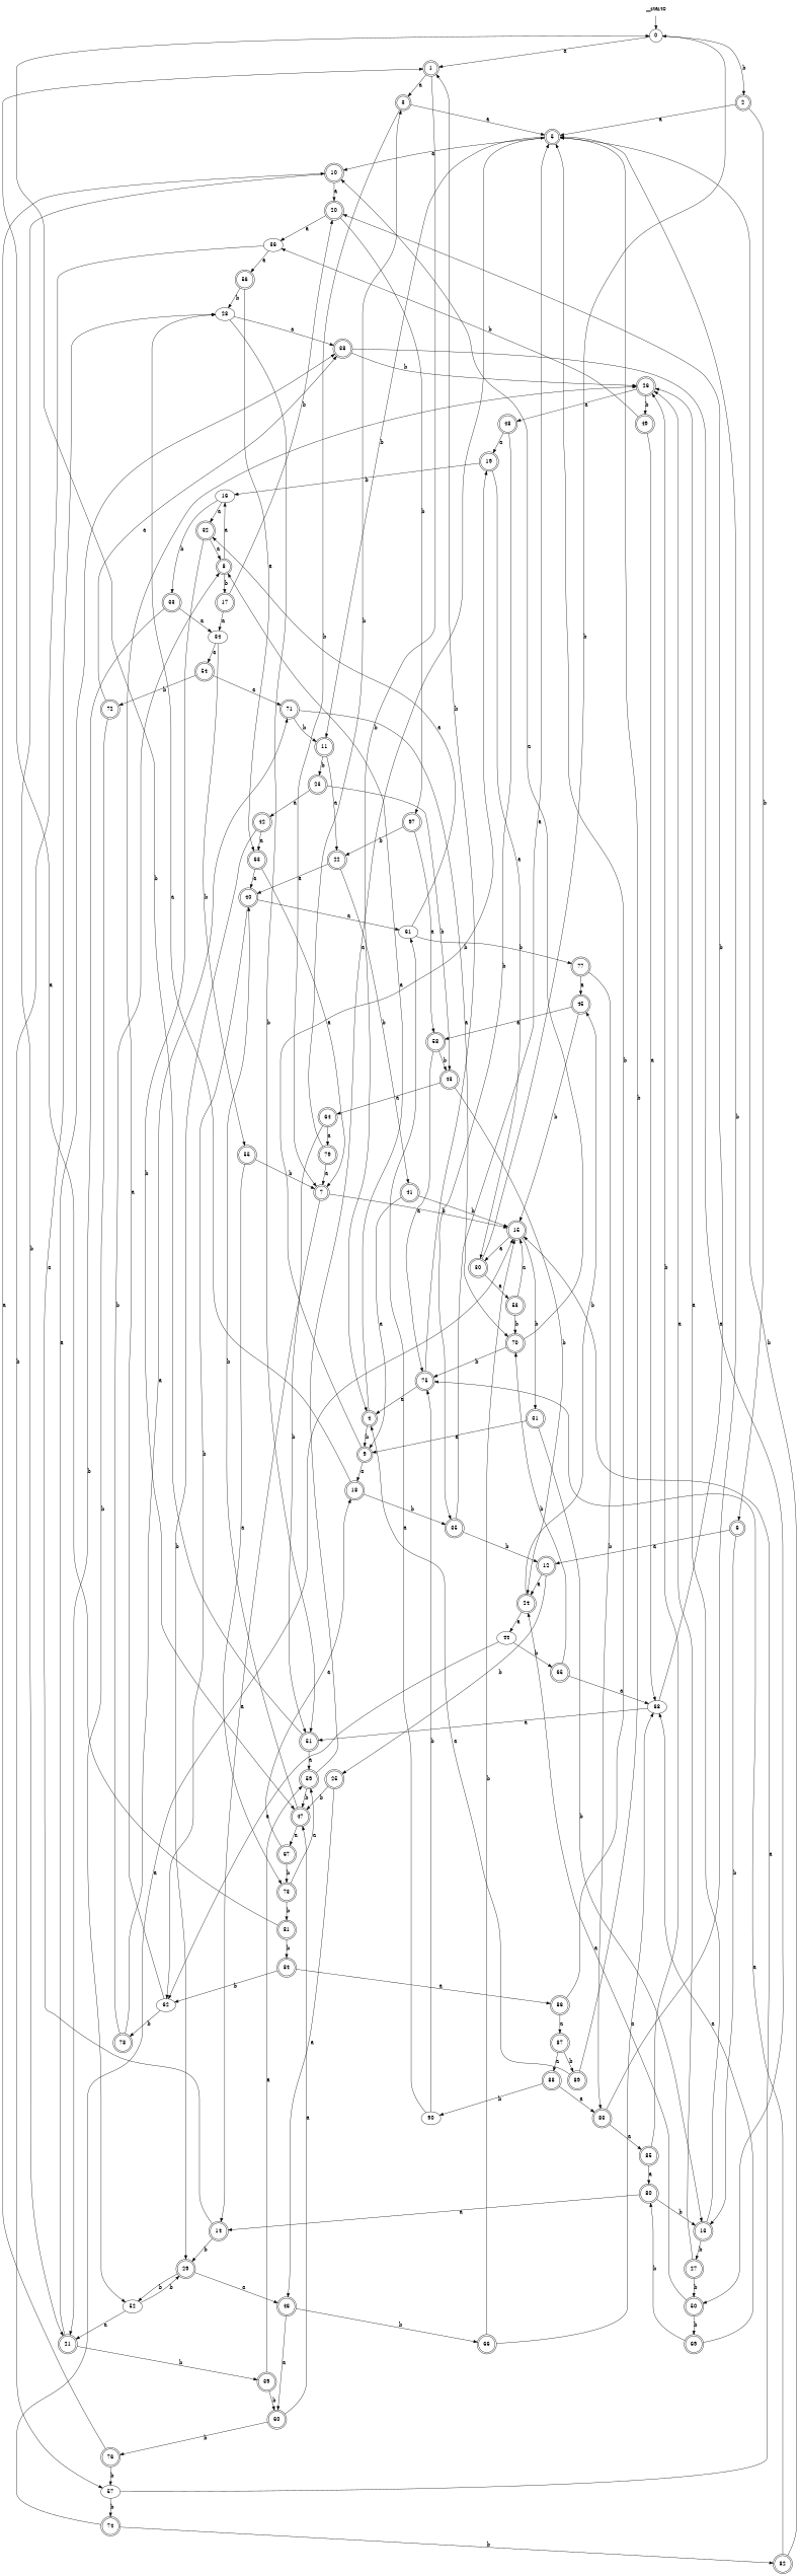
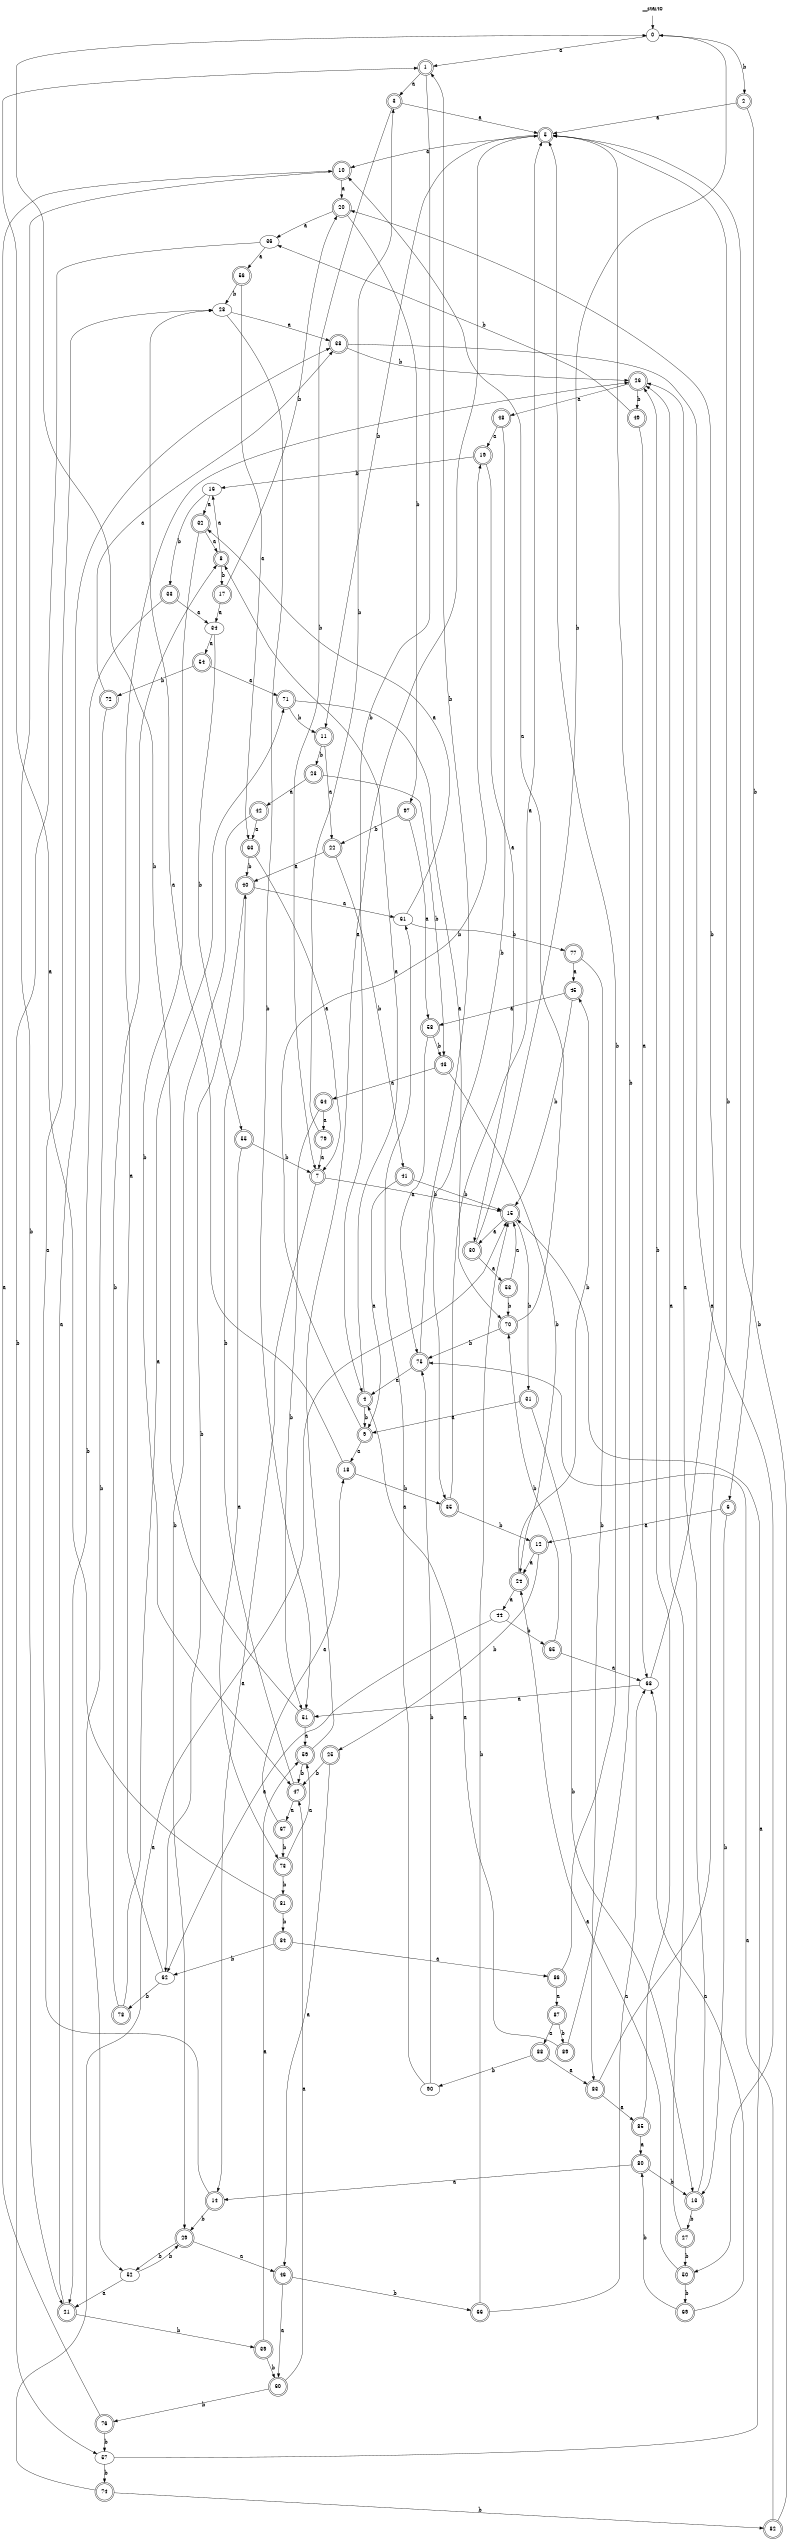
  digraph {
    node [shape=doublecircle]
    __start0 [shape=none]
    0 [shape=circle]
    1
    2
    3
    4
    5
    6
    7
    8
    9
    10
    11
    12
    13
    14
    15
    16 [shape=""]
    17
    18
    19
    20
    21
    22
    23
    24
    25
    26
    27
    28 [shape=""]
    29
    30
    31
    32
    33
    34 [shape=""]
    35
    36 [shape=""]
    n39 [label=97]
    38
    39
    40
    41
    42
    43
    44 [shape=""]
    45
    46
    47
    48
    49
    50
    51
    52 [shape=""]
    53
    54
    55
    56
    57 [shape=""]
    58
    59
    60
    61 [shape=ellipse]
    62 [shape=""]
    63
    64
    65
    66
    67
    68 [shape=""]
    69
    70
    71
    72
    73
    74
    75
    76
    77
    78
    79
    80
    81
    82
    83
    84
    85
    86
    87
    88
    89
    90 [shape=""]
    __start0 -> 0
    0 -> 1 [label=a]
    0 -> 2 [label=b]
    1 -> 3 [label=a]
    1 -> 4 [label=b]
    2 -> 5 [label=a]
    2 -> 6 [label=b]
    3 -> 5 [label=a]
    3 -> 7 [label=b]
    4 -> 8 [label=a]
    4 -> 9 [label=b]
    5 -> 10 [label=a]
    5 -> 11 [label=b]
    6 -> 12 [label=a]
    6 -> 13 [label=b]
    7 -> 14 [label=a]
    7 -> 15 [label=b]
    8 -> 16 [label=a]
    8 -> 17 [label=b]
    9 -> 18 [label=a]
    9 -> 19 [label=b]
    10 -> 20 [label=a]
    10 -> 21 [label=b]
    11 -> 22 [label=a]
    11 -> 23 [label=b]
    12 -> 24 [label=a]
    12 -> 25 [label=b]
    13 -> 26 [label=a]
    13 -> 27 [label=b]
    14 -> 28 [label=a]
    14 -> 29 [label=b]
    15 -> 30 [label=a]
    15 -> 31 [label=b]
    16 -> 32 [label=a]
    16 -> 33 [label=b]
    17 -> 20 [label=b]
    17 -> 34 [label=a]
    18 -> 28 [label=a]
    18 -> 35 [label=b]
    19 -> 16 [label=b]
    19 -> 30 [label=a]
    20 -> 36 [label=a]
    20 -> n39 [label=b]
    21 -> 38 [label=a]
    21 -> 39 [label=b]
    22 -> 40 [label=a]
    22 -> 41 [label=b]
    23 -> 42 [label=a]
    23 -> 43 [label=b]
    24 -> 44 [label=a]
    24 -> 45 [label=b]
    25 -> 46 [label=a]
    25 -> 47 [label=b]
    26 -> 48 [label=a]
    26 -> 49 [label=b]
    27 -> 26 [label=a]
    27 -> 50 [label=b]
    28 -> 38 [label=a]
    28 -> 51 [label=b]
    29 -> 46 [label=a]
    29 -> 52 [label=b]
    30 -> 0 [label=b]
    30 -> 53 [label=a]
    31 -> 9 [label=a]
    31 -> 13 [label=b]
    32 -> 8 [label=a]
    32 -> 47 [label=b]
    33 -> 21 [label=b]
    33 -> 34 [label=a]
    34 -> 54 [label=a]
    34 -> 55 [label=b]
    35 -> 5 [label=a]
    35 -> 12 [label=b]
    36 -> 56 [label=a]
    36 -> 57 [label=b]
    n39 -> 22 [label=b]
    n39 -> 58 [label=a]
    38 -> 26 [label=b]
    38 -> 50 [label=a]
    39 -> 59 [label=a]
    39 -> 60 [label=b]
    40 -> 61 [label=a]
    40 -> 62 [label=b]
    41 -> 9 [label=a]
    41 -> 15 [label=b]
    42 -> 29 [label=b]
    42 -> 63 [label=a]
    43 -> 24 [label=b]
    43 -> 64 [label=a]
    44 -> 62 [label=a]
    44 -> 65 [label=b]
    45 -> 15 [label=b]
    45 -> 58 [label=a]
    46 -> 60 [label=a]
    46 -> 66 [label=b]
    47 -> 40 [label=b]
    47 -> 67 [label=a]
    48 -> 19 [label=a]
    48 -> 35 [label=b]
    49 -> 36 [label=b]
    49 -> 68 [label=a]
    50 -> 24 [label=a]
    50 -> 69 [label=b]
    51 -> 0 [label=b]
    51 -> 59 [label=a]
    52 -> 21 [label=a]
    52 -> 29 [label=b]
    53 -> 15 [label=a]
    53 -> 70 [label=b]
    54 -> 71 [label=a]
    54 -> 72 [label=b]
    55 -> 7 [label=b]
    55 -> 73 [label=a]
    56 -> 28 [label=b]
    56 -> 63 [label=a]
    57 -> 15 [label=a]
    57 -> 74 [label=b]
    58 -> 43 [label=b]
    58 -> 75 [label=a]
    59 -> 5 [label=a]
    59 -> 47 [label=b]
    60 -> 47 [label=a]
    60 -> 76 [label=b]
    61 -> 32 [label=a]
    61 -> 77 [label=b]
    62 -> 26 [label=a]
    62 -> 78 [label=b]
    63 -> 7 [label=a]
-   63 -> 40 [label=a]
+   63 -> 40 [label=b]
    64 -> 51 [label=b]
    64 -> 79 [label=a]
    65 -> 68 [label=a]
    65 -> 70 [label=b]
    66 -> 15 [label=b]
    66 -> 68 [label=a]
    67 -> 18 [label=a]
    67 -> 73 [label=b]
    68 -> 20 [label=b]
    68 -> 51 [label=a]
    69 -> 68 [label=a]
    69 -> 80 [label=b]
    70 -> 10 [label=a]
    70 -> 75 [label=b]
    71 -> 11 [label=b]
    71 -> 70 [label=a]
    72 -> 38 [label=a]
    72 -> 52 [label=b]
    73 -> 59 [label=a]
    73 -> 81 [label=b]
    74 -> 15 [label=a]
    74 -> 82 [label=b]
    75 -> 1 [label=b]
    75 -> 4 [label=a]
    76 -> 10 [label=a]
    76 -> 57 [label=b]
    77 -> 45 [label=a]
    77 -> 83 [label=b]
    78 -> 8 [label=b]
    78 -> 71 [label=a]
    79 -> 3 [label=b]
    79 -> 7 [label=a]
    80 -> 13 [label=b]
    80 -> 14 [label=a]
    81 -> 1 [label=a]
    81 -> 84 [label=b]
    82 -> 5 [label=b]
    82 -> 75 [label=a]
    83 -> 5 [label=b]
    83 -> 85 [label=a]
    84 -> 62 [label=b]
    84 -> 86 [label=a]
    85 -> 26 [label=b]
    85 -> 80 [label=a]
    86 -> 5 [label=b]
    86 -> 87 [label=a]
    87 -> 88 [label=a]
    87 -> 89 [label=b]
    88 -> 83 [label=a]
    88 -> 90 [label=b]
    89 -> 4 [label=a]
    89 -> 5 [label=b]
    90 -> 61 [label=a]
    90 -> 75 [label=b]
  }
